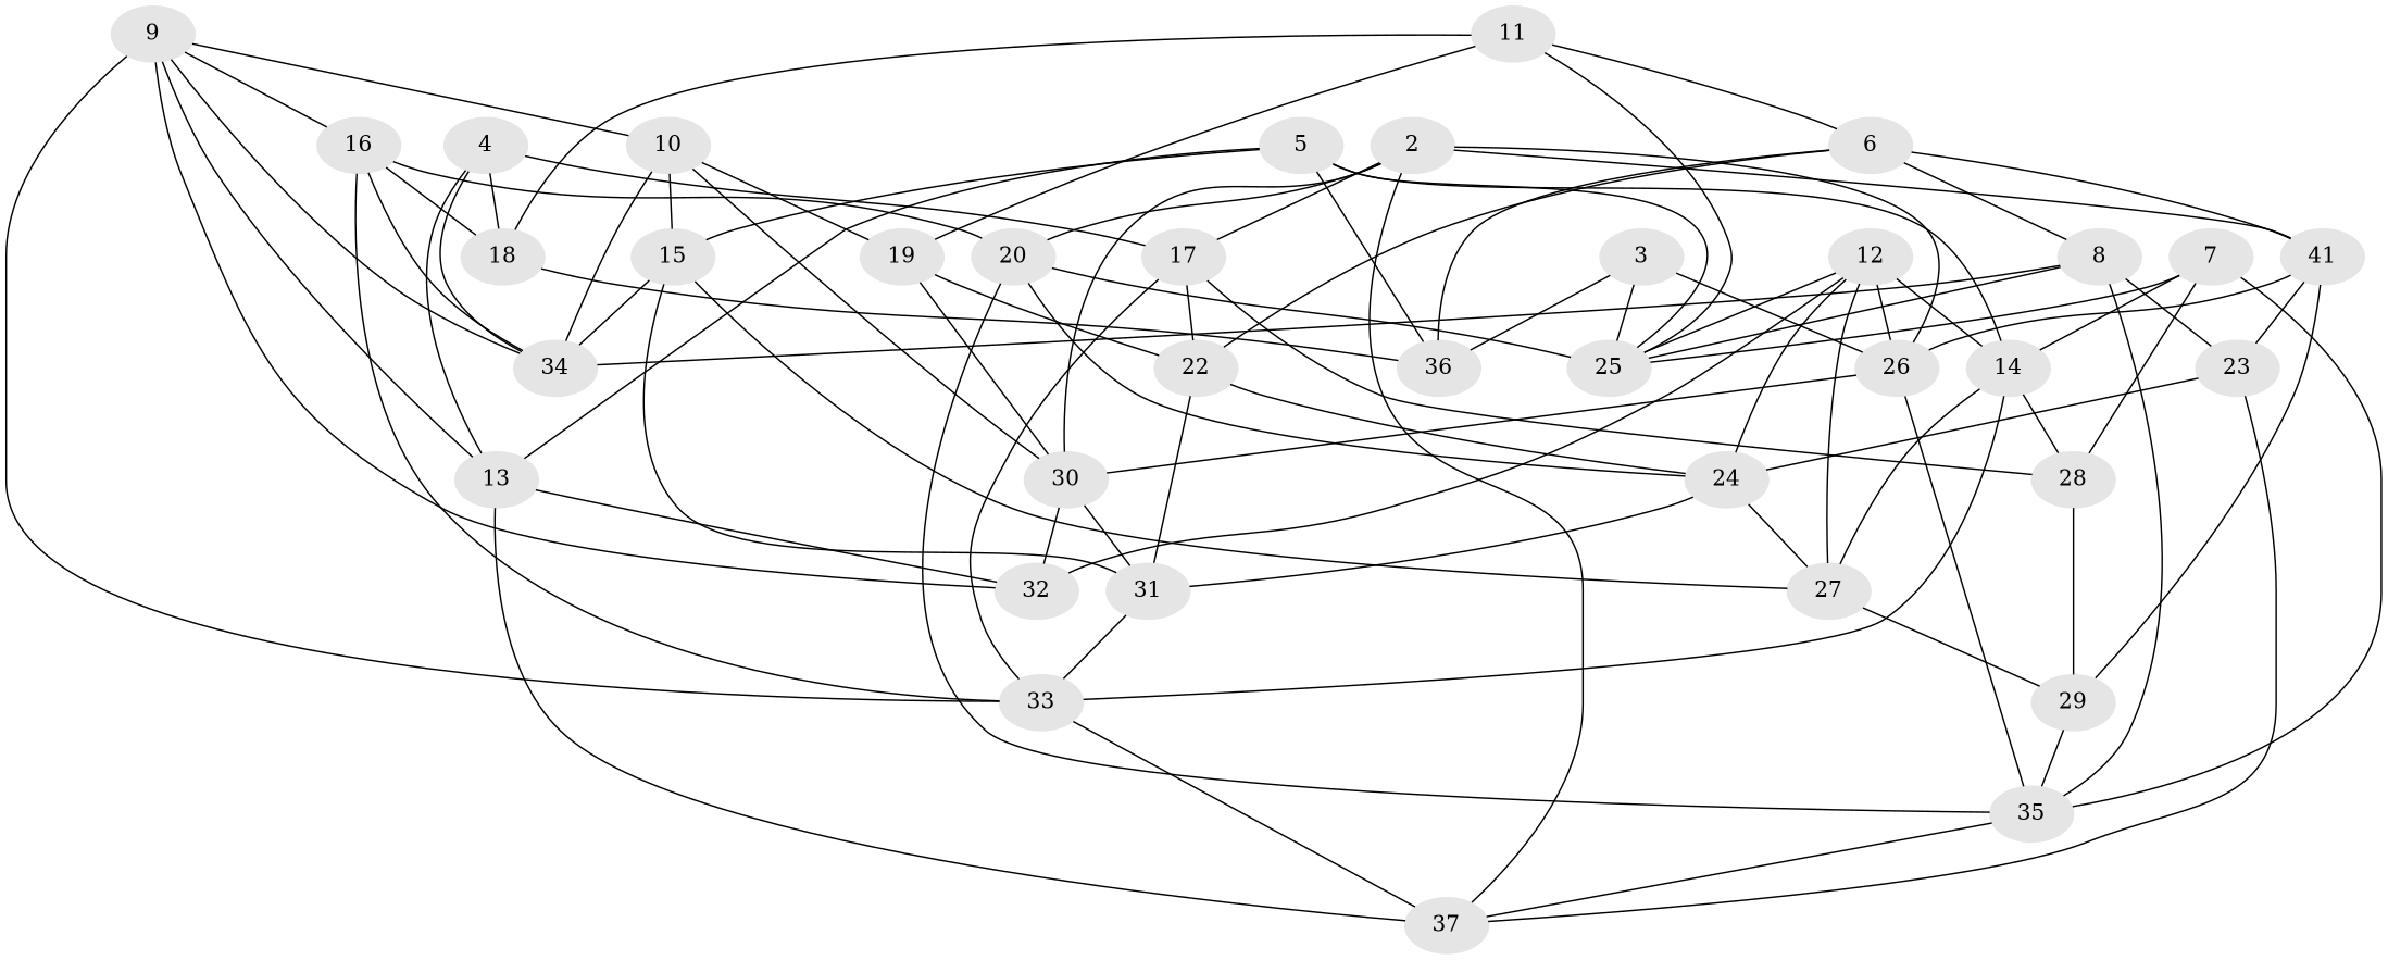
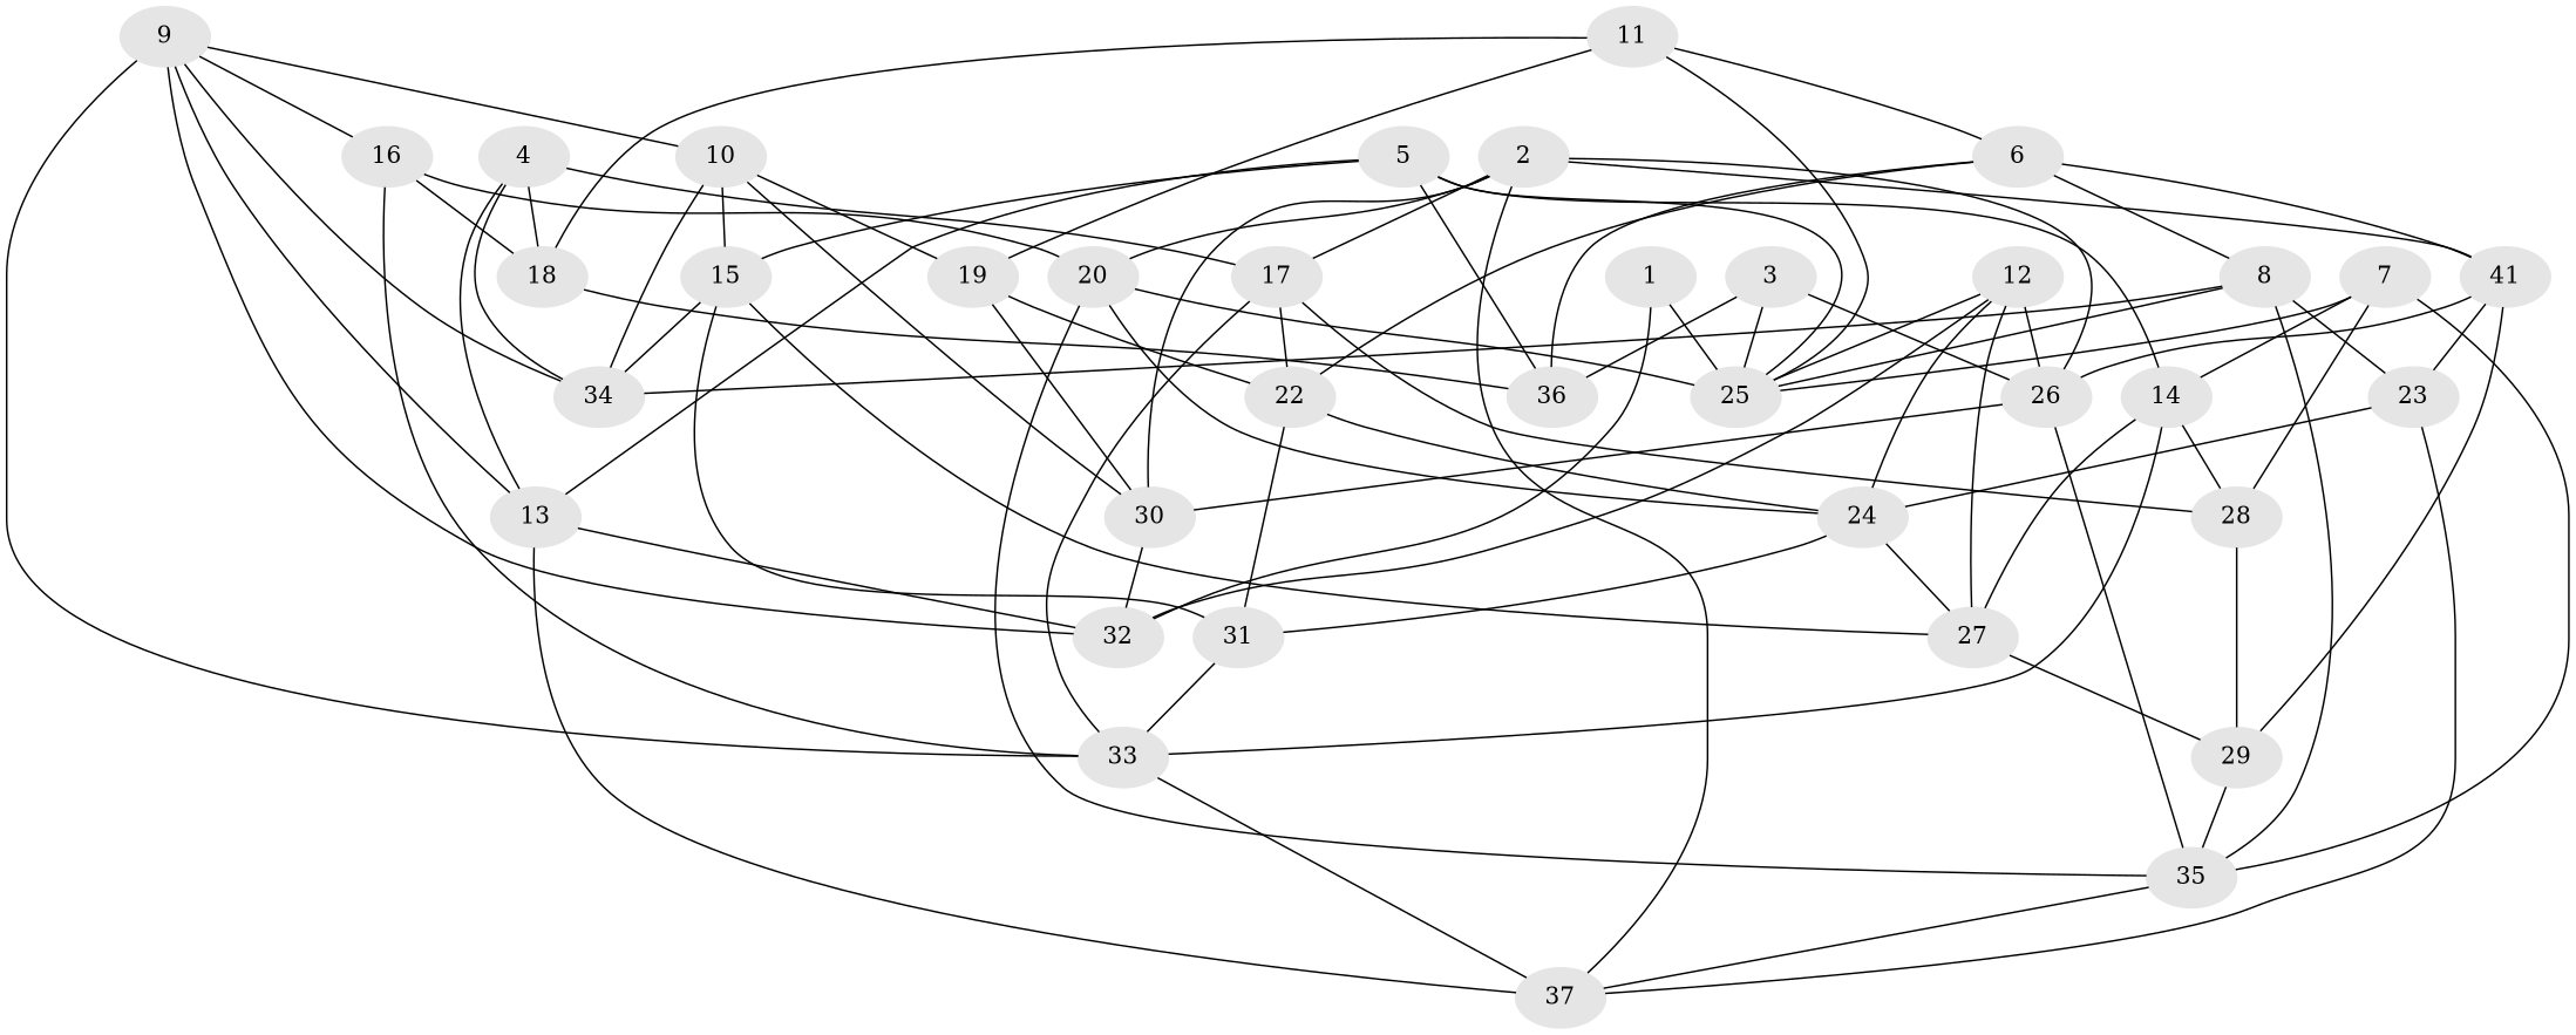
  graph {
    node [color=gray90 style=filled]
    edge [weight=1.0]
+   1
    25
    32
    2
    17
    20
    n7 [label=41]
    26
    30
    37
    28
    22
    33
    35
    24
    23
    29
    31
    3
    36
    4
    13
    18
    34
    5
    15
    14
    27
    6
    8
    7
    9
    10
    16
    19
    11
    12
+   1 -- 25 [weight=2.0]
+   1 -- 32 [weight=2.0]
    2 -- 17
    2 -- 20
    2 -- n7
    2 -- 26
    2 -- 30
    2 -- 37
    17 -- 28
    17 -- 22
    17 -- 33
    20 -- 25
    20 -- 35
    20 -- 24
    n7 -- 26
    n7 -- 23
    n7 -- 29 [weight=2.0]
    26 -- 30
    26 -- 35
    30 -- 32
-   30 -- 31
    28 -- 29 [weight=2.0]
    22 -- 24
    22 -- 31
    33 -- 37
    35 -- 37
    24 -- 31
    24 -- 27
    23 -- 37
    23 -- 24
    29 -- 35
    31 -- 33
    3 -- 25
    3 -- 26
    3 -- 36
    4 -- 17
    4 -- 13
    4 -- 18
    4 -- 34
    13 -- 32
    13 -- 37 [weight=2.0]
    18 -- 36 [weight=2.0]
    5 -- 25
    5 -- 36 [weight=2.0]
    5 -- 13
    5 -- 15
    5 -- 14
    15 -- 31 [weight=2.0]
    15 -- 34
    15 -- 27
    14 -- 28
    14 -- 33
    14 -- 27 [weight=2.0]
    27 -- 29
    6 -- n7
    6 -- 22
    6 -- 36
    6 -- 8
    8 -- 25
    8 -- 35
    8 -- 23
    8 -- 34 [weight=2.0]
    7 -- 25
    7 -- 28
    7 -- 35
    7 -- 14
    9 -- 32
    9 -- 33
    9 -- 13
    9 -- 34
    9 -- 10
    9 -- 16
    10 -- 30
    10 -- 34 [weight=2.0]
    10 -- 15
    10 -- 19
    16 -- 20
    16 -- 33
    16 -- 18
-   16 -- 34
    19 -- 30
    19 -- 22 [weight=2.0]
    11 -- 25 [weight=2.0]
    11 -- 18
    11 -- 6
    11 -- 19 [weight=2.0]
    12 -- 25
    12 -- 32
    12 -- 26
    12 -- 24
-   12 -- 14
    12 -- 27
  }
